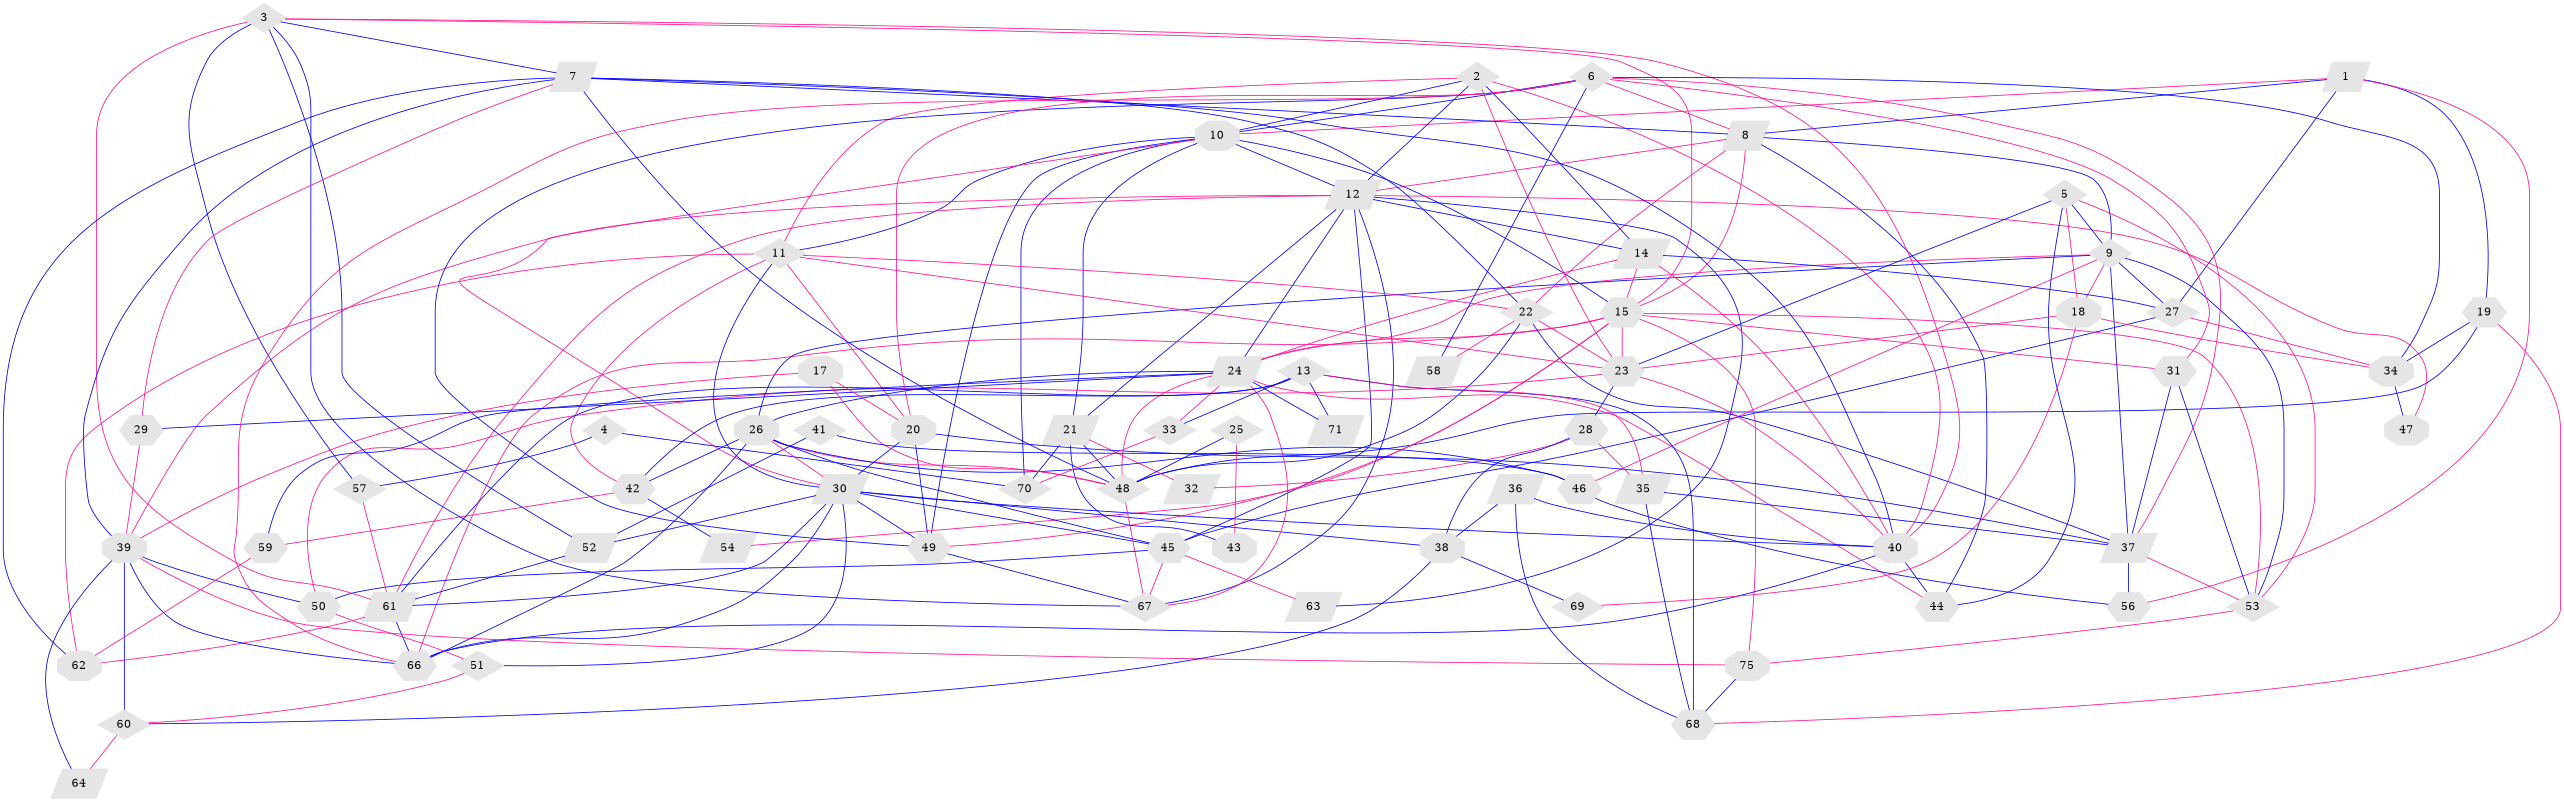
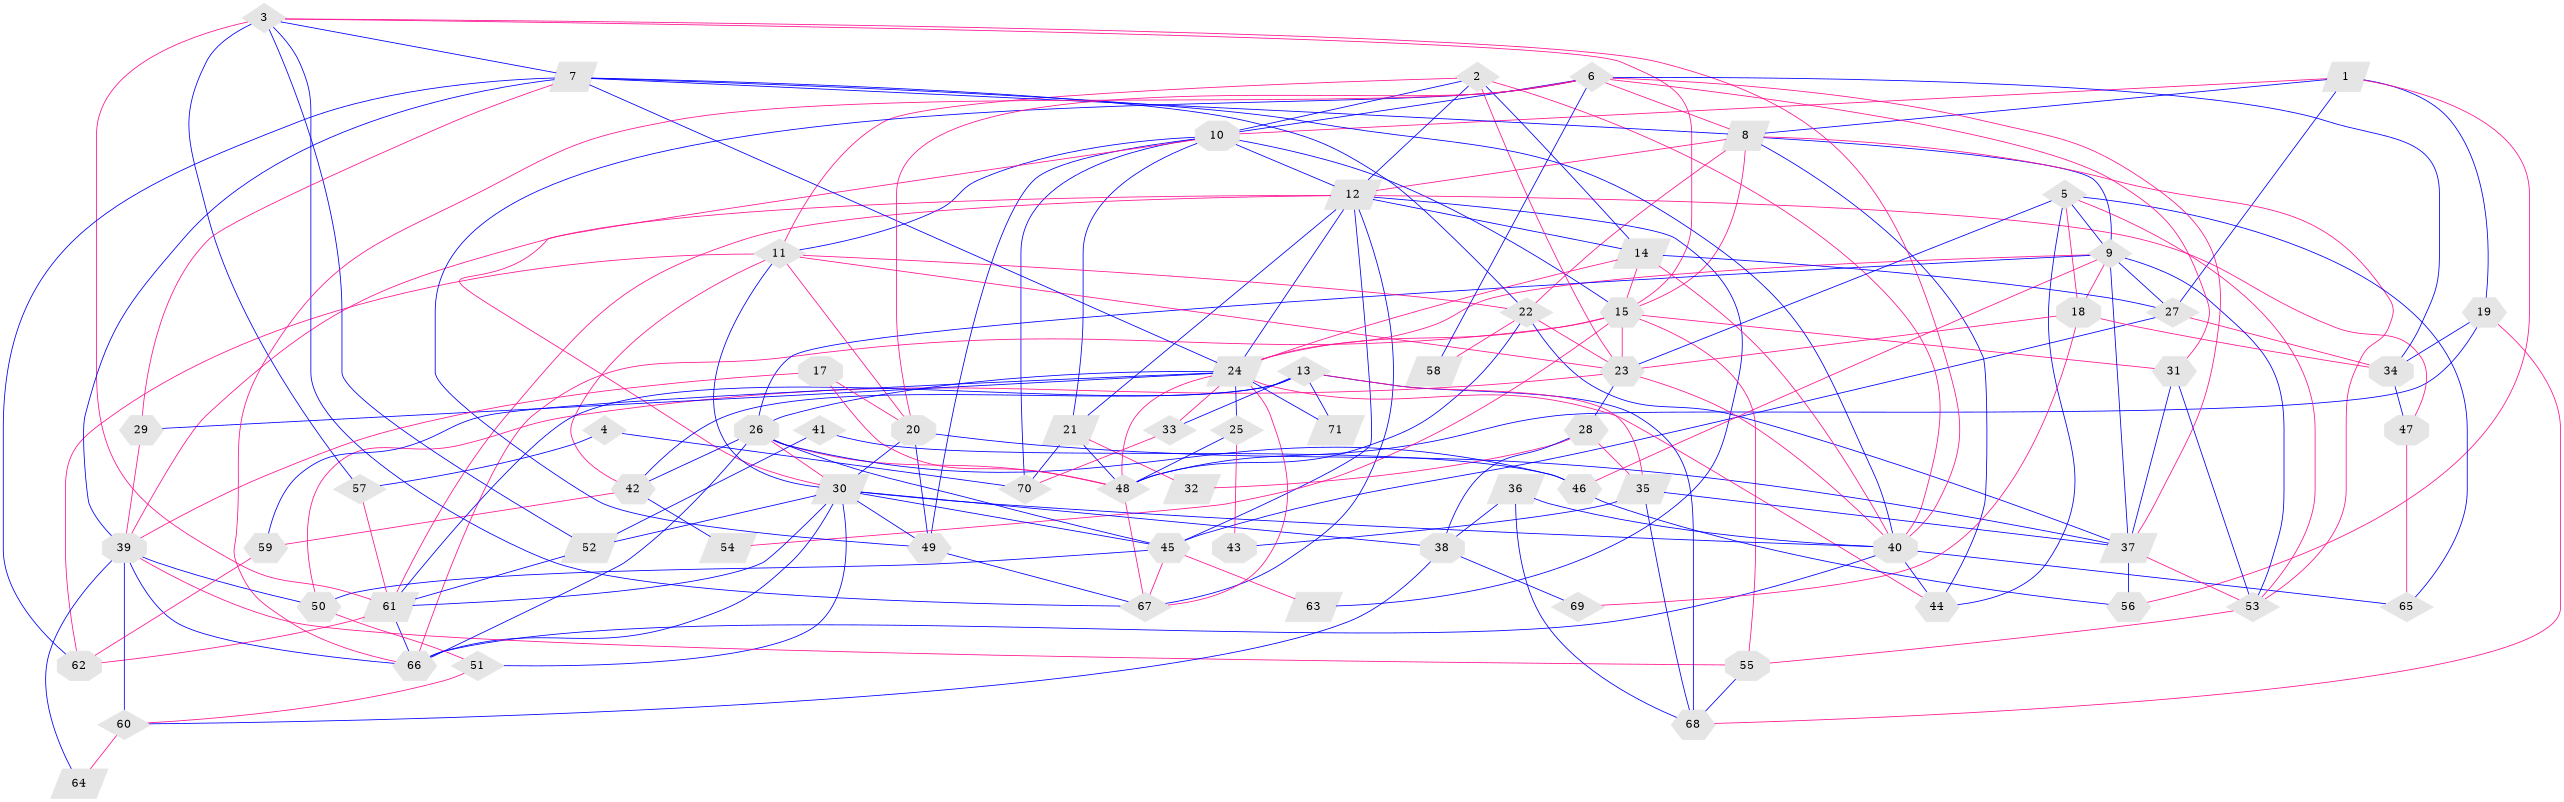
  graph {
    node [color=gray90 shape=diamond style=filled]
    edge [color=blue weight=1.0]
    1 [shape=parallelogram]
    8 [shape=parallelogram]
    10 [shape=octagon]
    19 [shape=hexagon]
    27
    56 [shape=hexagon]
    12 [shape=parallelogram]
    15 [shape=hexagon]
    9
    44 [shape=hexagon]
    22
    11
    70
    49 [shape=hexagon]
    21 [shape=parallelogram]
    30 [shape=parallelogram]
    34 [shape=octagon]
    68 [shape=hexagon]
    48
    45 [shape=hexagon]
    2
    14 [shape=parallelogram]
    23 [shape=hexagon]
    40 [shape=octagon]
    20 [shape=octagon]
    62 [shape=octagon]
    42 [shape=hexagon]
    61 [shape=parallelogram]
    67
    24 [shape=parallelogram]
    39 [shape=octagon]
    47 [shape=octagon]
    63 [shape=parallelogram]
    28 [shape=hexagon]
    50 [shape=hexagon]
+   65
    66 [shape=hexagon]
    3
    7 [shape=parallelogram]
    52 [shape=parallelogram]
    57
    29 [shape=hexagon]
    53
    31 [shape=hexagon]
    54 [shape=parallelogram]
-   55 [shape=octagon label=75]
+   55 [shape=octagon]
    4
    5
    18 [shape=octagon]
    37 [shape=parallelogram]
    26 [shape=octagon]
    46 [shape=hexagon]
    69
    6
    58 [shape=parallelogram]
    33
    71 [shape=parallelogram]
    25
    59 [shape=hexagon]
    60
    64 [shape=parallelogram]
    32 [shape=parallelogram]
    43 [shape=octagon]
    38 [shape=octagon]
    51
    13
    35 [shape=parallelogram]
    17 [shape=octagon]
    36 [shape=parallelogram]
    41
    1 -- 8
    1 -- 10 [color=deeppink]
    1 -- 19
    1 -- 27
    1 -- 56 [color=deeppink]
    8 -- 12 [color=deeppink]
    8 -- 15 [color=deeppink]
    8 -- 9
    8 -- 44
    8 -- 22 [color=deeppink]
    10 -- 12
    10 -- 15
    10 -- 11
    10 -- 70
    10 -- 49
    10 -- 21
    10 -- 30 [color=deeppink]
    19 -- 34
    19 -- 68 [color=deeppink]
    19 -- 48
    27 -- 34 [color=deeppink]
    27 -- 45
    12 -- 21
    12 -- 45
    12 -- 14
    12 -- 61 [color=deeppink]
    12 -- 67
    12 -- 24
    12 -- 39 [color=deeppink weight=2.0]
    12 -- 47 [color=deeppink]
    12 -- 63
-   15 -- 49 [color=deeppink]
    15 -- 23 [color=deeppink]
    15 -- 24 [color=deeppink weight=3.0]
    15 -- 66 [color=deeppink]
-   15 -- 53 [color=deeppink]
+   8 -- 53 [color=deeppink]
    15 -- 31 [color=deeppink]
    15 -- 54 [color=deeppink]
    15 -- 55 [color=deeppink]
    9 -- 27
    9 -- 24 [color=deeppink]
    9 -- 53
    9 -- 18 [color=deeppink weight=2.0]
    9 -- 37
    9 -- 26
    9 -- 46 [color=deeppink]
    22 -- 48
    22 -- 23 [color=deeppink weight=2.0]
    22 -- 37
    22 -- 58 [color=deeppink]
    11 -- 22 [color=deeppink weight=2.0]
    11 -- 30 [weight=2.0]
    11 -- 23 [color=deeppink]
    11 -- 20 [color=deeppink]
    11 -- 62 [color=deeppink]
    11 -- 42 [color=deeppink]
    49 -- 67
    21 -- 70
    21 -- 48
    21 -- 32 [color=deeppink]
-   21 -- 43
+   35 -- 43
    30 -- 49
    30 -- 45
    30 -- 40
    30 -- 61
    30 -- 66
    30 -- 52
    30 -- 38 [weight=2.0]
    30 -- 51
    34 -- 47
    48 -- 67 [color=deeppink]
    45 -- 67 [color=deeppink]
    45 -- 63 [color=deeppink]
    45 -- 50
    2 -- 10
    2 -- 12
    2 -- 11 [color=deeppink]
    2 -- 14
    2 -- 23 [color=deeppink]
    2 -- 40 [color=deeppink]
    14 -- 27
    14 -- 15 [color=deeppink weight=2.0]
    14 -- 40 [color=deeppink]
    14 -- 24 [color=deeppink]
    23 -- 40 [color=deeppink]
    23 -- 28
    23 -- 50 [color=deeppink]
    40 -- 44
+   40 -- 65
    40 -- 66
    20 -- 49
    20 -- 30 [weight=2.0]
    20 -- 37
    42 -- 54
    42 -- 59 [color=deeppink]
    61 -- 62 [color=deeppink]
    61 -- 66
    24 -- 44 [color=deeppink]
    24 -- 48 [color=deeppink]
    24 -- 67 [color=deeppink]
    24 -- 29
    24 -- 26
    24 -- 33 [color=deeppink]
    24 -- 71
+   24 -- 25
    24 -- 59
    39 -- 50
    39 -- 66
    39 -- 55 [color=deeppink]
    39 -- 60 [weight=2.0]
    39 -- 64
+   47 -- 65 [color=deeppink]
    28 -- 32 [color=deeppink]
    28 -- 38
    28 -- 35 [color=deeppink]
    50 -- 51 [color=deeppink]
    3 -- 15 [color=deeppink]
    3 -- 40 [color=deeppink]
    3 -- 61 [color=deeppink weight=2.0]
    3 -- 67
    3 -- 7
    3 -- 52
    3 -- 57
    7 -- 8 [weight=2.0]
    7 -- 22 [weight=2.0]
    7 -- 40
    7 -- 62
-   7 -- 48
+   7 -- 24
    7 -- 39
    7 -- 29 [color=deeppink]
    52 -- 61
    57 -- 61 [color=deeppink]
    29 -- 39 [color=deeppink]
    53 -- 55 [color=deeppink]
    31 -- 53
    31 -- 37
    55 -- 68
    4 -- 70
    4 -- 57
    5 -- 9
    5 -- 44
    5 -- 23
+   5 -- 65
    5 -- 53 [color=deeppink]
    5 -- 18 [color=deeppink]
    18 -- 34 [color=deeppink]
    18 -- 23 [color=deeppink]
    18 -- 69 [color=deeppink]
    37 -- 56
    37 -- 53 [color=deeppink]
    26 -- 30 [color=deeppink]
    26 -- 48 [color=deeppink]
    26 -- 45
    26 -- 42
    26 -- 66
    26 -- 46
    46 -- 56
    6 -- 8 [color=deeppink]
    6 -- 10
    6 -- 49
    6 -- 34
    6 -- 20 [color=deeppink weight=2.0]
    6 -- 66 [color=deeppink]
    6 -- 31 [color=deeppink]
    6 -- 37 [color=deeppink]
    6 -- 58
    33 -- 70 [color=deeppink]
    25 -- 48
    25 -- 43 [color=deeppink]
    59 -- 62 [color=deeppink]
    60 -- 64 [color=deeppink]
    38 -- 69
    38 -- 60
    51 -- 60 [color=deeppink]
    13 -- 68
    13 -- 42
    13 -- 61
    13 -- 33
    13 -- 71
    13 -- 35 [color=deeppink]
    35 -- 68
    35 -- 37
    17 -- 48 [color=deeppink]
    17 -- 20 [color=deeppink]
    17 -- 39 [color=deeppink]
    36 -- 68
    36 -- 40
    36 -- 38
    41 -- 52
    41 -- 46
  }
